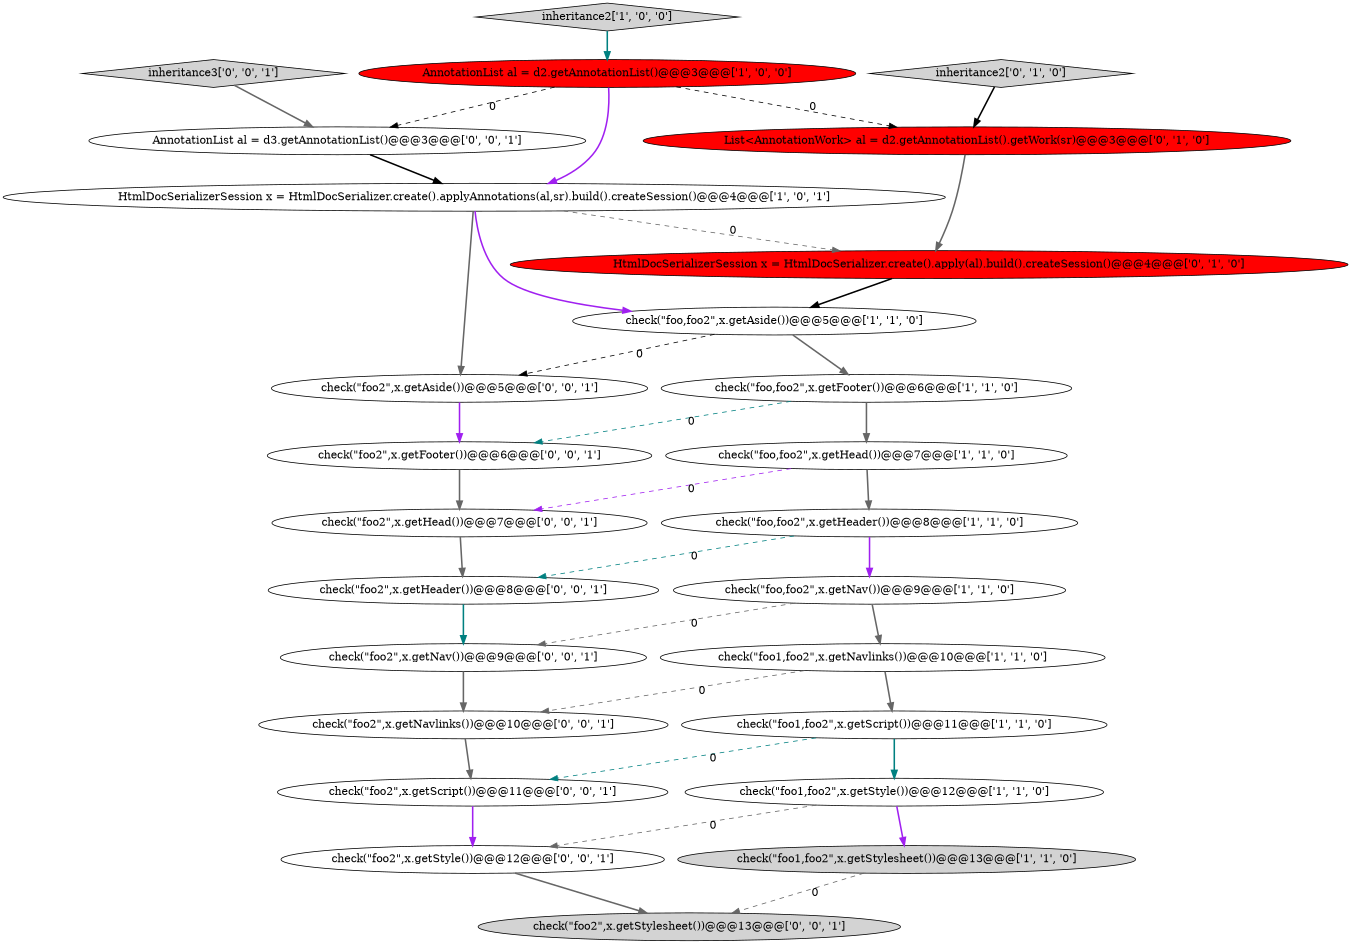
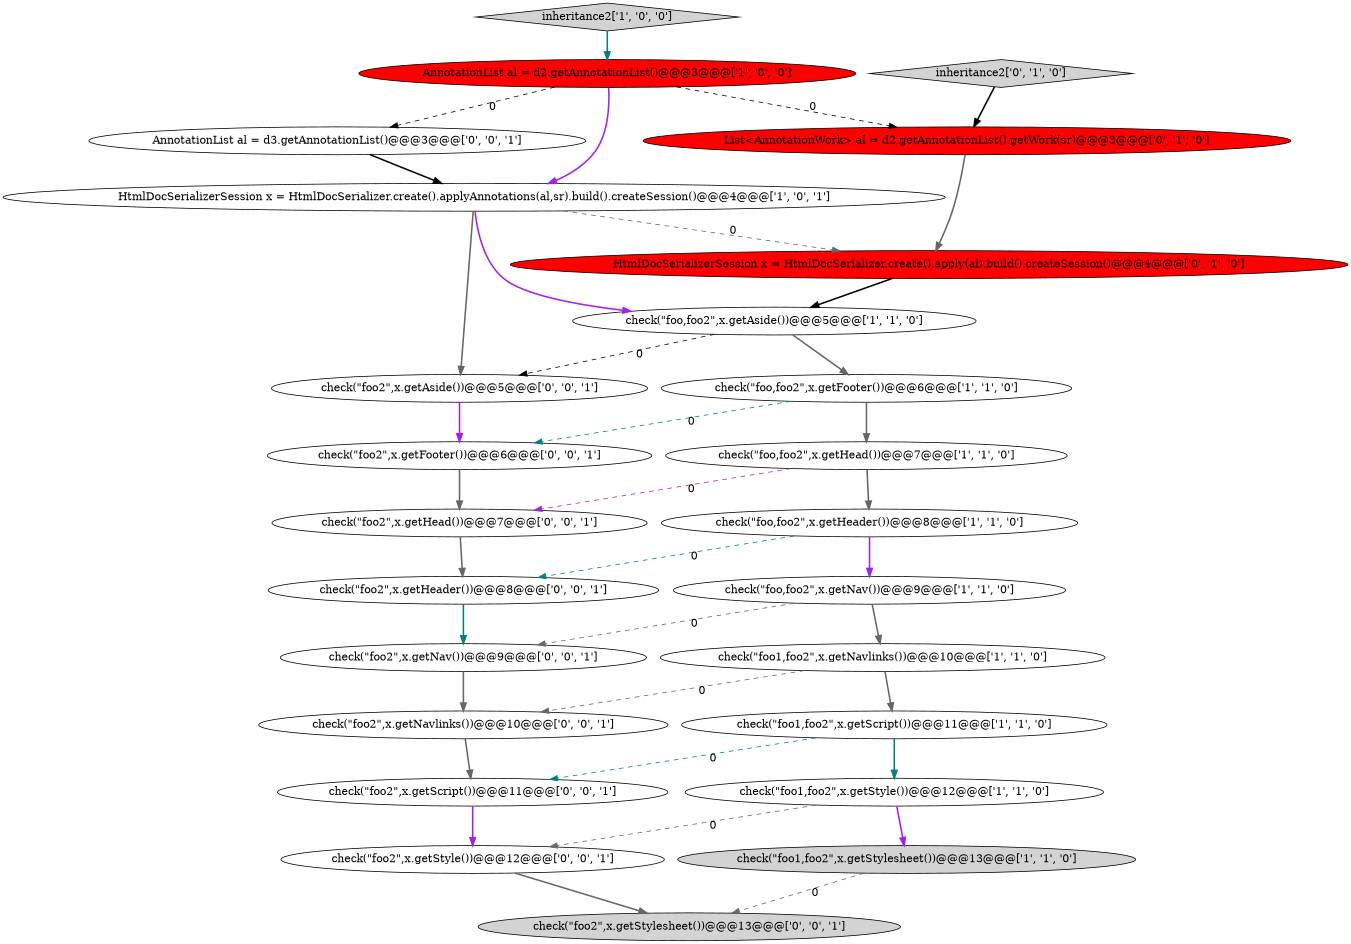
  digraph {
    node [fillcolor=white shape=ellipse style=filled]
    edge [style=bold color=gray40]
    n1 [label="check(\"foo,foo2\",x.getAside())@@@5@@@['1', '1', '0']"]
    n2 [label="check(\"foo2\",x.getAside())@@@5@@@['0', '0', '1']"]
    n3 [label="check(\"foo,foo2\",x.getFooter())@@@6@@@['1', '1', '0']"]
    n4 [label="check(\"foo,foo2\",x.getHeader())@@@8@@@['1', '1', '0']"]
    n5 [label="check(\"foo,foo2\",x.getNav())@@@9@@@['1', '1', '0']"]
    n6 [label="check(\"foo2\",x.getHeader())@@@8@@@['0', '0', '1']"]
    n7 [fillcolor=lightgray label="inheritance2['1', '0', '0']" shape=diamond]
    n8 [fillcolor=red label="AnnotationList al = d2.getAnnotationList()@@@3@@@['1', '0', '0']"]
    n9 [label="check(\"foo1,foo2\",x.getStyle())@@@12@@@['1', '1', '0']"]
    n10 [label="check(\"foo2\",x.getStyle())@@@12@@@['0', '0', '1']"]
    n11 [fillcolor=lightgray label="check(\"foo1,foo2\",x.getStylesheet())@@@13@@@['1', '1', '0']"]
    n12 [label="check(\"foo1,foo2\",x.getNavlinks())@@@10@@@['1', '1', '0']"]
    n13 [label="check(\"foo2\",x.getNavlinks())@@@10@@@['0', '0', '1']"]
    n14 [label="check(\"foo1,foo2\",x.getScript())@@@11@@@['1', '1', '0']"]
    n15 [label="check(\"foo2\",x.getNav())@@@9@@@['0', '0', '1']"]
    n16 [fillcolor=lightgray label="check(\"foo2\",x.getStylesheet())@@@13@@@['0', '0', '1']"]
    n17 [label="check(\"foo2\",x.getFooter())@@@6@@@['0', '0', '1']"]
    n18 [label="check(\"foo2\",x.getHead())@@@7@@@['0', '0', '1']"]
    n19 [label="HtmlDocSerializerSession x = HtmlDocSerializer.create().applyAnnotations(al,sr).build().createSession()@@@4@@@['1', '0', '1']"]
    n20 [fillcolor=red label="HtmlDocSerializerSession x = HtmlDocSerializer.create().apply(al).build().createSession()@@@4@@@['0', '1', '0']"]
    n21 [label="AnnotationList al = d3.getAnnotationList()@@@3@@@['0', '0', '1']"]
    n22 [fillcolor=red label="List<AnnotationWork> al = d2.getAnnotationList().getWork(sr)@@@3@@@['0', '1', '0']"]
    n23 [label="check(\"foo,foo2\",x.getHead())@@@7@@@['1', '1', '0']"]
-   n24 [fillcolor=lightgray label="inheritance3['0', '0', '1']" shape=diamond]
    n25 [label="check(\"foo2\",x.getScript())@@@11@@@['0', '0', '1']"]
    n26 [fillcolor=lightgray label="inheritance2['0', '1', '0']" shape=diamond]
    n1 -> n2 [label=0 style=dashed color=black]
    n1 -> n3
    n2 -> n17 [color=purple]
    n3 -> n17 [label=0 style=dashed color=teal]
    n3 -> n23
    n4 -> n5 [color=purple]
    n4 -> n6 [label=0 style=dashed color=teal]
    n5 -> n12
    n5 -> n15 [label=0 style=dashed]
    n6 -> n15 [color=teal]
    n7 -> n8 [color=teal]
    n8 -> n19 [color=purple]
    n8 -> n21 [label=0 style=dashed color=black]
    n8 -> n22 [label=0 style=dashed color=black]
    n9 -> n10 [label=0 style=dashed]
    n9 -> n11 [color=purple]
    n10 -> n16
    n11 -> n16 [label=0 style=dashed]
    n12 -> n13 [label=0 style=dashed]
    n12 -> n14
    n13 -> n25
    n14 -> n9 [color=teal]
    n14 -> n25 [label=0 style=dashed color=teal]
    n15 -> n13
    n17 -> n18
    n18 -> n6
    n19 -> n1 [color=purple]
    n19 -> n2
    n19 -> n20 [label=0 style=dashed]
    n20 -> n1 [color=black]
    n21 -> n19 [color=black]
    n22 -> n20
    n23 -> n4
    n23 -> n18 [label=0 style=dashed color=purple]
-   n24 -> n21
    n25 -> n10 [color=purple]
    n26 -> n22 [color=black]
  }
